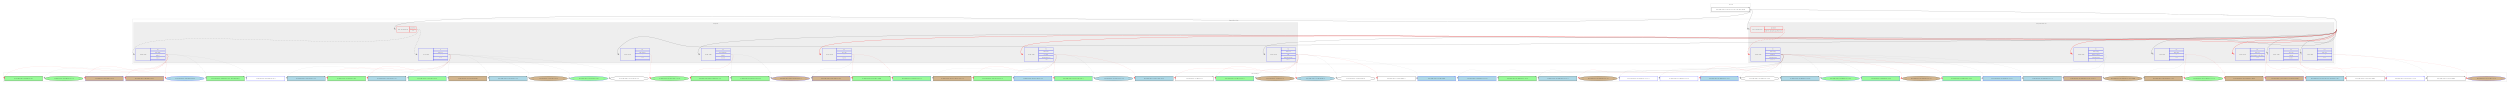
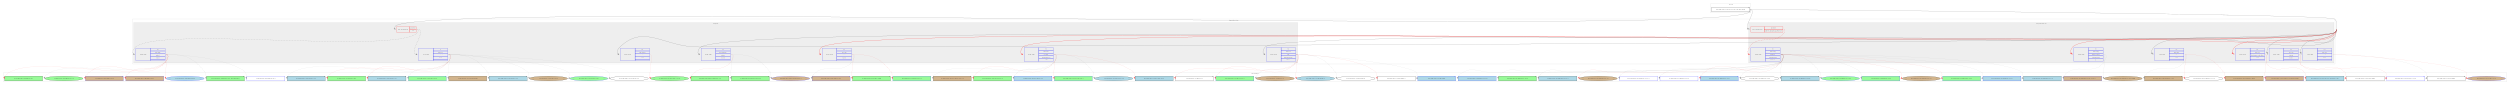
  digraph {
    compound=true
    concentrate=true
    fontname=Montserrat
    fontsize=10
    newrank=true
    rankdir=TB
    ranksep=1.5
    node [color=black fillcolor=palegreen fontname=Montserrat fontsize=10 shape=note style=filled]
    edge [arrowhead=vee color=gray40 fontname=Montserrat headport=w style=dotted tailport=e weight=100]
    n1 [fillcolor=white label="portage://dev-ros/joint_limits_interface-9999" width=4]
    n2 [color=blue label=<<TABLE BORDER="0" CELLBORDER="1" CELLSPACING="0" CELLPADDING="4" WIDTH="220"><TR><TD ROWSPAN="6" CELLPADDING="30">pack_dep</TD></TR><TR><TD WIDTH="110">no</TD></TR><TR><TD>dev-ros</TD></TR><TR><TD>rostest</TD></TR><TR><TD>none</TD></TR><TR><TD></TD></TR></TABLE>> shape=none fillcolor="" style=""]
    n3 [color=blue label=<<TABLE BORDER="0" CELLBORDER="1" CELLSPACING="0" CELLPADDING="4" WIDTH="220"><TR><TD ROWSPAN="6" CELLPADDING="30">pack_dep</TD></TR><TR><TD WIDTH="110">no</TD></TR><TR><TD>dev-cpp</TD></TR><TR><TD>gtest</TD></TR><TR><TD>none</TD></TR><TR><TD></TD></TR></TABLE>> shape=none fillcolor="" style=""]
    n4 [color=red label=<<TABLE BORDER="0" CELLBORDER="1" CELLSPACING="0" CELLPADDING="4"><TR><TD ROWSPAN="3" CELLPADDING="10">use_conditional</TD></TR><TR><TD>positive</TD></TR><TR><TD>test</TD></TR></TABLE>> shape=none fillcolor="" style=""]
    n5 [color=blue label=<<TABLE BORDER="0" CELLBORDER="1" CELLSPACING="0" CELLPADDING="4" WIDTH="220"><TR><TD ROWSPAN="6" CELLPADDING="30">pack_dep</TD></TR><TR><TD WIDTH="110">no</TD></TR><TR><TD>dev-python</TD></TR><TR><TD>empy</TD></TR><TR><TD>none</TD></TR><TR><TD></TD></TR></TABLE>> shape=none fillcolor="" style=""]
    n6 [color=blue label=<<TABLE BORDER="0" CELLBORDER="1" CELLSPACING="0" CELLPADDING="4" WIDTH="220"><TR><TD ROWSPAN="6" CELLPADDING="30">pack_dep</TD></TR><TR><TD WIDTH="110">no</TD></TR><TR><TD>dev-util</TD></TR><TR><TD>catkin</TD></TR><TR><TD>none</TD></TR><TR><TD></TD></TR></TABLE>> shape=none fillcolor="" style=""]
    n7 [color=blue label=<<TABLE BORDER="0" CELLBORDER="1" CELLSPACING="0" CELLPADDING="4" WIDTH="220"><TR><TD ROWSPAN="6" CELLPADDING="30">pack_dep</TD></TR><TR><TD WIDTH="110">no</TD></TR><TR><TD>dev-util</TD></TR><TR><TD>cmake</TD></TR><TR><TD>greaterequal</TD></TR><TR><TD>3.9.6</TD></TR></TABLE>> shape=none fillcolor="" style=""]
    n8 [color=blue label=<<TABLE BORDER="0" CELLBORDER="1" CELLSPACING="0" CELLPADDING="4" WIDTH="220"><TR><TD ROWSPAN="6" CELLPADDING="30">pack_dep</TD></TR><TR><TD WIDTH="110">no</TD></TR><TR><TD>dev-vcs</TD></TR><TR><TD>git</TD></TR><TR><TD>greaterequal</TD></TR><TR><TD>1.8.2.1</TD></TR></TABLE>> shape=none fillcolor="" style=""]
    n9 [color=blue label=<<TABLE BORDER="0" CELLBORDER="1" CELLSPACING="0" CELLPADDING="4" WIDTH="220"><TR><TD ROWSPAN="6" CELLPADDING="30">pack_dep</TD></TR><TR><TD WIDTH="110">no</TD></TR><TR><TD>sys-devel</TD></TR><TR><TD>make</TD></TR><TR><TD>none</TD></TR><TR><TD></TD></TR></TABLE>> shape=none fillcolor="" style=""]
    n10 [color=blue label=<<TABLE BORDER="0" CELLBORDER="1" CELLSPACING="0" CELLPADDING="4" WIDTH="220"><TR><TD ROWSPAN="6" CELLPADDING="30">pack_dep</TD></TR><TR><TD WIDTH="110">no</TD></TR><TR><TD>dev-lang</TD></TR><TR><TD>python</TD></TR><TR><TD>greaterequal</TD></TR><TR><TD>2.7.5-r2</TD></TR></TABLE>> shape=none fillcolor="" style=""]
    n11 [color=red label=<<TABLE BORDER="0" CELLBORDER="1" CELLSPACING="0" CELLPADDING="4"><TR><TD ROWSPAN="3" CELLPADDING="10">use_conditional</TD></TR><TR><TD>positive</TD></TR><TR><TD>python_targets_python2_7</TD></TR></TABLE>> shape=none fillcolor="" style=""]
    n12 [color=blue label=<<TABLE BORDER="0" CELLBORDER="1" CELLSPACING="0" CELLPADDING="4" WIDTH="220"><TR><TD ROWSPAN="6" CELLPADDING="30">pack_dep</TD></TR><TR><TD WIDTH="110">no</TD></TR><TR><TD>dev-lang</TD></TR><TR><TD>python-exec</TD></TR><TR><TD>greaterequal</TD></TR><TR><TD>2</TD></TR></TABLE>> shape=none fillcolor="" style=""]
    n13 [color=blue label=<<TABLE BORDER="0" CELLBORDER="1" CELLSPACING="0" CELLPADDING="4" WIDTH="220"><TR><TD ROWSPAN="6" CELLPADDING="30">pack_dep</TD></TR><TR><TD WIDTH="110">no</TD></TR><TR><TD>dev-libs</TD></TR><TR><TD>urdfdom</TD></TR><TR><TD>none</TD></TR><TR><TD></TD></TR></TABLE>> shape=none fillcolor="" style=""]
    n14 [color=blue label=<<TABLE BORDER="0" CELLBORDER="1" CELLSPACING="0" CELLPADDING="4" WIDTH="220"><TR><TD ROWSPAN="6" CELLPADDING="30">pack_dep</TD></TR><TR><TD WIDTH="110">no</TD></TR><TR><TD>dev-ros</TD></TR><TR><TD>hardware_interface</TD></TR><TR><TD>none</TD></TR><TR><TD></TD></TR></TABLE>> shape=none fillcolor="" style=""]
    n15 [color=blue label=<<TABLE BORDER="0" CELLBORDER="1" CELLSPACING="0" CELLPADDING="4" WIDTH="220"><TR><TD ROWSPAN="6" CELLPADDING="30">pack_dep</TD></TR><TR><TD WIDTH="110">no</TD></TR><TR><TD>dev-ros</TD></TR><TR><TD>roscpp</TD></TR><TR><TD>none</TD></TR><TR><TD></TD></TR></TABLE>> shape=none fillcolor="" style=""]
    n16 [color=blue label=<<TABLE BORDER="0" CELLBORDER="1" CELLSPACING="0" CELLPADDING="4" WIDTH="220"><TR><TD ROWSPAN="6" CELLPADDING="30">pack_dep</TD></TR><TR><TD WIDTH="110">no</TD></TR><TR><TD>dev-ros</TD></TR><TR><TD>urdf</TD></TR><TR><TD>none</TD></TR><TR><TD></TD></TR></TABLE>> shape=none fillcolor="" style=""]
    n17 [color=blue label="portage://dev-ros/rostest-1.13.0" width=4]
    n18 [fillcolor=lightblue label="portage://dev-ros/rostest-1.13.1" width=4]
    n19 [label="portage://dev-ros/rostest-1.13.2" shape=box width=4]
    n20 [fillcolor=lightblue label="portage://dev-ros/rostest-1.13.4" width=4]
    n21 [fillcolor=white label="portage://dev-ros/rostest-1.13.5" shape=ellipse width=4]
    n22 [color=blue label="portage://dev-ros/rostest-1.13.6" shape=ellipse width=4]
    n23 [fillcolor=tan label="portage://dev-ros/rostest-1.14.2" shape=ellipse width=4]
    n24 [fillcolor=lightblue label="portage://dev-ros/rostest-1.14.3" width=4]
    n25 [fillcolor=tan label="portage://dev-ros/rostest-9999" shape=box width=4]
    n26 [color=blue fillcolor=tan label="portage://dev-cpp/gtest-1.10.0" shape=box width=4]
    n27 [color=blue fillcolor=tan label="portage://dev-cpp/gtest-1.8.0" width=4]
    n28 [label="portage://dev-cpp/gtest-1.8.0-r1" shape=ellipse width=4]
    n29 [label="portage://dev-cpp/gtest-1.8.1" shape=box width=4]
    n30 [color=blue fillcolor=white label="portage://dev-cpp/gtest-1.8.1-r1" shape=box width=4]
    n31 [label="portage://dev-cpp/gtest-1.9.0_pre20190607" width=4]
    n32 [color=blue fillcolor=lightblue label="portage://dev-cpp/gtest-9999" shape=ellipse width=4]
    n33 [label="portage://dev-python/empy-3.3-r1" width=4]
    n34 [color=blue fillcolor=tan label="portage://dev-python/empy-3.3.2" shape=ellipse width=4]
    n35 [label="portage://dev-python/empy-3.3.3" width=4]
    n36 [color=blue fillcolor=tan label="portage://dev-util/catkin-0.7.14" width=4]
    n37 [color=blue label="portage://dev-util/catkin-0.7.17" shape=box width=4]
    n38 [label="portage://dev-util/catkin-9999" width=4]
    n39 [fillcolor=lightblue label="portage://dev-util/cmake-3.13.5" shape=box width=4]
    n40 [fillcolor=lightblue label="portage://dev-util/cmake-3.14.6" shape=ellipse width=4]
    n41 [color=blue label="portage://dev-util/cmake-3.14.7" shape=box width=4]
    n42 [color=blue fillcolor=lightblue label="portage://dev-util/cmake-3.15.4" width=4]
    n43 [label="portage://dev-util/cmake-3.15.5" shape=box width=4]
    n44 [fillcolor=tan label="portage://dev-util/cmake-3.16.0_rc3" width=4]
    n45 [fillcolor=tan label="portage://dev-vcs/git-2.21.0" shape=ellipse width=4]
    n46 [color=blue label="portage://dev-vcs/git-2.23.0-r1" shape=box width=4]
    n47 [fillcolor=white label="portage://dev-vcs/git-2.24.0" width=4]
    n48 [color=blue fillcolor=lightblue label="portage://dev-vcs/git-9997" width=4]
    n49 [fillcolor=white label="portage://dev-vcs/git-9999-r1" shape=box width=4]
    n50 [fillcolor=white label="portage://dev-vcs/git-9999-r2" shape=ellipse width=4]
    n51 [fillcolor=lightblue label="portage://dev-vcs/git-9999-r3" shape=ellipse width=4]
    n52 [label="portage://sys-devel/make-4.2.1-r4" shape=ellipse width=4]
    n53 [color=blue fillcolor=lightblue label="portage://dev-lang/python-2.7.15" shape=box width=4]
    n54 [fillcolor=lightblue label="portage://dev-lang/python-2.7.16" shape=box width=4]
    n55 [color=blue fillcolor=lightblue label="portage://dev-lang/python-2.7.17" width=4]
    n56 [color=blue label="portage://dev-lang/python-3.5.5" shape=box width=4]
    n57 [fillcolor=tan label="portage://dev-lang/python-3.5.7" shape=ellipse width=4]
    n58 [color=blue label="portage://dev-lang/python-3.5.9" width=4]
    n59 [color=blue label="portage://dev-lang/python-3.6.5" shape=ellipse width=4]
    n60 [fillcolor=lightblue label="portage://dev-lang/python-3.6.8" width=4]
    n61 [fillcolor=white label="portage://dev-lang/python-3.6.9" shape=ellipse width=4]
    n62 [color=blue fillcolor=lightblue label="portage://dev-lang/python-3.7.2" width=4]
    n63 [color=blue fillcolor=white label="portage://dev-lang/python-3.7.3" shape=box width=4]
    n64 [color=blue fillcolor=white label="portage://dev-lang/python-3.7.4-r1" shape=box width=4]
    n65 [fillcolor=tan label="portage://dev-lang/python-3.7.5" shape=ellipse width=4]
    n66 [fillcolor=lightblue label="portage://dev-lang/python-3.7.5-r1" shape=box width=4]
    n67 [label="portage://dev-lang/python-3.8.0" width=4]
    n68 [color=blue fillcolor=tan label="portage://dev-lang/python-exec-2.4.6-r1" shape=box width=4]
    n69 [fillcolor=tan label="portage://dev-lang/python-exec-9999" shape=ellipse width=4]
-   n70 [label="portage://dev-libs/urdfdom-1.0.0-r1" shape=ellipse width=4]
+   n70 [fillcolor=white label="portage://dev-libs/urdfdom-1.0.0-r1" shape=ellipse width=4]
    n71 [fillcolor=tan label="portage://dev-libs/urdfdom-1.0.3" width=4]
    n72 [fillcolor=tan label="portage://dev-libs/urdfdom-9999" width=4]
    n73 [fillcolor=lightblue label="portage://dev-ros/hardware_interface-0.15.1" shape=box width=4]
    n74 [color=blue fillcolor=tan label="portage://dev-ros/hardware_interface-9999" shape=box width=4]
    n75 [color=blue fillcolor=white label="portage://dev-ros/roscpp-1.14.3-r1" width=4]
    n76 [fillcolor=white label="portage://dev-ros/roscpp-9999" shape=box width=4]
    n77 [color=blue fillcolor=tan label="portage://dev-ros/urdf-1.13.1-r1" shape=ellipse width=4]
    n78 [fillcolor=white label="portage://dev-ros/urdf-9999" width=4]
    subgraph cluster_1 {
      color=gray
      label=<<i>dependencies</i>>
      subgraph cluster_2 {
        color=gray
        fillcolor="#eeeeee"
        label=<<i>compile</i>>
        style=filled
        subgraph sub_3 {
          color=gray
          fillcolor="#eeeeee"
          label=<<i>compile</i>>
          style=filled
          n4
          subgraph sub_4 {
            color=gray
            fillcolor="#eeeeee"
            label=<<i>compile</i>>
            style=filled
            n2
          }
          subgraph sub_5 {
            color=gray
            fillcolor="#eeeeee"
            label=<<i>compile</i>>
            style=filled
            n3
          }
        }
        subgraph sub_6 {
          color=gray
          fillcolor="#eeeeee"
          label=<<i>compile</i>>
          style=filled
          n5
        }
        subgraph sub_7 {
          color=gray
          fillcolor="#eeeeee"
          label=<<i>compile</i>>
          style=filled
          n6
        }
        subgraph sub_8 {
          color=gray
          fillcolor="#eeeeee"
          label=<<i>compile</i>>
          style=filled
          n7
        }
        subgraph sub_9 {
          color=gray
          fillcolor="#eeeeee"
          label=<<i>compile</i>>
          style=filled
          n8
        }
        subgraph sub_10 {
          color=gray
          fillcolor="#eeeeee"
          label=<<i>compile</i>>
          style=filled
          n9
        }
      }
      subgraph cluster_11 {
        color=gray
        fillcolor="#eeeeee"
        label=<<i>compile and run</i>>
        style=filled
        subgraph sub_12 {
          color=gray
          fillcolor="#eeeeee"
          label=<<i>compile and run</i>>
          style=filled
          n11
          subgraph sub_13 {
            color=gray
            fillcolor="#eeeeee"
            label=<<i>compile and run</i>>
            style=filled
            n10
          }
        }
        subgraph sub_14 {
          color=gray
          fillcolor="#eeeeee"
          label=<<i>compile and run</i>>
          style=filled
          n12
        }
        subgraph sub_15 {
          color=gray
          fillcolor="#eeeeee"
          label=<<i>compile and run</i>>
          style=filled
          n13
        }
        subgraph sub_16 {
          color=gray
          fillcolor="#eeeeee"
          label=<<i>compile and run</i>>
          style=filled
          n14
        }
        subgraph sub_17 {
          color=gray
          fillcolor="#eeeeee"
          label=<<i>compile and run</i>>
          style=filled
          n15
        }
        subgraph sub_18 {
          color=gray
          fillcolor="#eeeeee"
          label=<<i>compile and run</i>>
          style=filled
          n16
        }
      }
      subgraph cluster_19 {
        color=gray
        fillcolor="#eeeeee"
        label=<<i>run</i>>
        style=filled
      }
    }
    subgraph cluster_20 {
      color=gray
      label=<<i>ebuild</i>>
      rank=same
      n1
    }
    subgraph cluster_21 {
      color=gray
      label=<<i>candidates</i>>
      rank=same
      subgraph sub_22 {
        color=black
        label=<<i>candidates</i>>
        nodesep=1
        rank=same
        n17
        n18
        n19
        n20
        n21
        n22
        n23
        n24
        n25
      }
      subgraph sub_23 {
        color=black
        label=<<i>candidates</i>>
        nodesep=1
        rank=same
        n26
        n27
        n28
        n29
        n30
        n31
        n32
      }
      subgraph sub_24 {
        color=black
        label=<<i>candidates</i>>
        nodesep=1
        rank=same
        n33
        n34
        n35
      }
      subgraph sub_25 {
        color=black
        label=<<i>candidates</i>>
        nodesep=1
        rank=same
        n36
        n37
        n38
      }
      subgraph sub_26 {
        color=black
        label=<<i>candidates</i>>
        nodesep=1
        rank=same
        n39
        n40
        n41
        n42
        n43
        n44
      }
      subgraph sub_27 {
        color=black
        label=<<i>candidates</i>>
        nodesep=1
        rank=same
        n45
        n46
        n47
        n48
        n49
        n50
        n51
      }
      subgraph sub_28 {
        color=black
        label=<<i>candidates</i>>
        nodesep=1
        rank=same
        n52
      }
      subgraph sub_29 {
        color=black
        label=<<i>candidates</i>>
        nodesep=1
        rank=same
        n53
        n54
        n55
        n56
        n57
        n58
        n59
        n60
        n61
        n62
        n63
        n64
        n65
        n66
        n67
      }
      subgraph sub_30 {
        color=black
        label=<<i>candidates</i>>
        nodesep=1
        rank=same
        n68
        n69
      }
      subgraph sub_31 {
        color=black
        label=<<i>candidates</i>>
        nodesep=1
        rank=same
        n70
        n71
        n72
      }
      subgraph sub_32 {
        color=black
        label=<<i>candidates</i>>
        nodesep=1
        rank=same
        n73
        n74
      }
      subgraph sub_33 {
        color=black
        label=<<i>candidates</i>>
        nodesep=1
        rank=same
        n75
        n76
      }
      subgraph sub_34 {
        color=black
        label=<<i>candidates</i>>
        nodesep=1
        rank=same
        n77
        n78
      }
    }
    n1 -> n4 [style=solid weight=20]
    n1 -> n5 [style=solid weight=20]
    n1 -> n6 [color=red style=solid weight=20]
    n1 -> n7 [color=red style=solid weight=20]
    n1 -> n8 [style=solid weight=20]
    n1 -> n9 [style=solid weight=20]
    n1 -> n11 [arrowhead=odotvee style=solid weight=20]
    n1 -> n12 [arrowhead=odotvee color=red style=solid weight=20]
    n1 -> n13 [arrowhead=odotvee style=solid weight=20]
    n1 -> n14 [arrowhead=odotvee color=red style=solid weight=20]
    n1 -> n15 [arrowhead=odotvee style=solid weight=20]
    n1 -> n16 [arrowhead=odotvee style=solid weight=20]
    n2 -> n17
    n2 -> n18 [color=red]
    n2 -> n19 [color=red]
    n2 -> n20
    n2 -> n21
    n2 -> n22
    n2 -> n23
    n2 -> n24
    n2 -> n25
    n3 -> n26 [color=red]
    n3 -> n27 [color=red]
    n3 -> n28
    n3 -> n29 [color=red]
    n3 -> n30
    n3 -> n31
    n3 -> n32 [color=red]
    n4 -> n2 [style=dashed weight=20]
    n4 -> n3 [style=dashed weight=20]
    n5 -> n33 [color=red]
    n5 -> n34
    n5 -> n35
    n6 -> n36
    n6 -> n37 [color=red]
    n6 -> n38 [color=red]
    n7 -> n39 [color=red]
    n7 -> n40
    n7 -> n41 [color=red]
    n7 -> n42
    n7 -> n43 [color=red]
    n7 -> n44
    n8 -> n45
    n8 -> n46 [color=red]
    n8 -> n47 [color=red]
    n8 -> n48
    n8 -> n49 [color=red]
    n8 -> n50
    n8 -> n51 [color=red]
    n9 -> n52 [color=red]
    n10 -> n53
    n10 -> n54
    n10 -> n55
    n10 -> n56 [color=red]
    n10 -> n57 [color=red]
    n10 -> n58
    n10 -> n59
    n10 -> n60
    n10 -> n61
    n10 -> n62 [color=red]
    n10 -> n63
    n10 -> n64
    n10 -> n65 [color=red]
    n10 -> n66
    n10 -> n67
    n11 -> n10 [color=red style=dashed weight=20]
    n12 -> n68
    n12 -> n69
    n13 -> n70 [color=red]
    n13 -> n71
    n13 -> n72 [color=red]
    n14 -> n73 [color=red]
    n14 -> n74 [color=red]
    n15 -> n75 [color=red]
    n15 -> n76 [color=red]
    n16 -> n77 [color=red]
    n16 -> n78
  }
